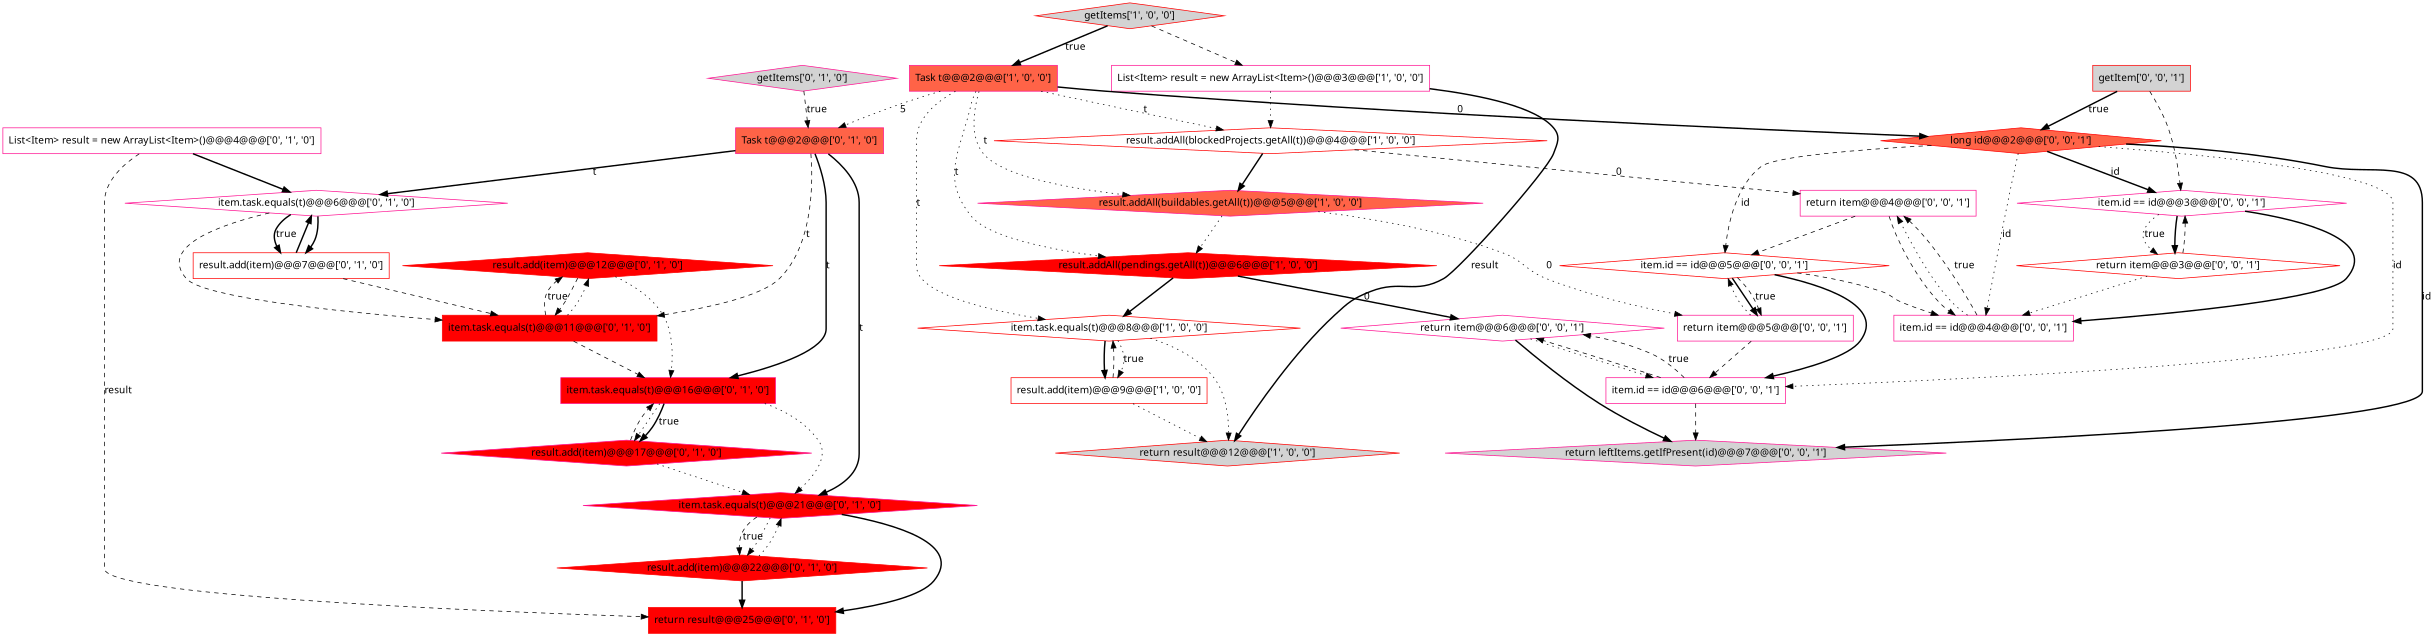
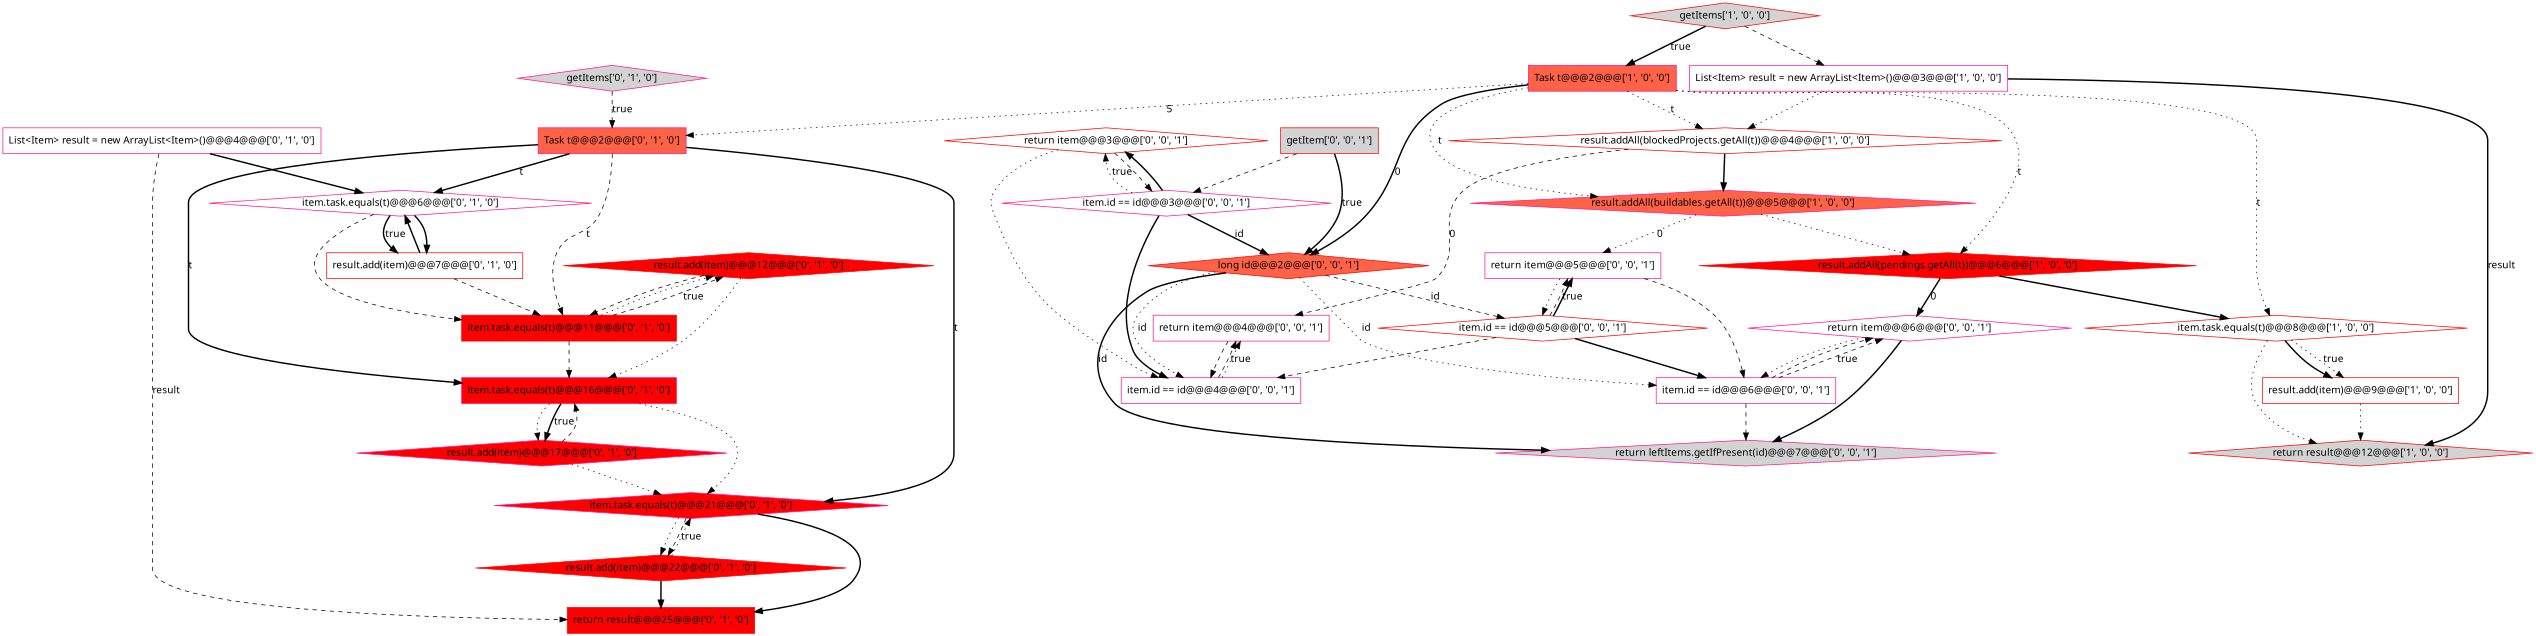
  digraph {
    fontname="Noto Sans"
    node [color=deeppink fillcolor=white fontname="Noto Sans" shape=diamond style=filled]
    edge [fontname="Noto Sans" style=dashed]
    n1 [color=red fillcolor=red label="return result@@@25@@@['0', '1', '0']" shape=box]
    n2 [color=red fillcolor=lightgray label="return result@@@12@@@['1', '0', '0']"]
    n3 [label="return item@@@4@@@['0', '0', '1']" shape=box]
    n4 [label="item.id == id@@@4@@@['0', '0', '1']" shape=box]
    n5 [color=red label="item.id == id@@@5@@@['0', '0', '1']"]
    n6 [label="item.id == id@@@6@@@['0', '0', '1']" shape=box]
    n7 [label="return item@@@5@@@['0', '0', '1']" shape=box]
    n8 [color=red fillcolor=red label="result.add(item)@@@12@@@['0', '1', '0']"]
    n9 [fillcolor=red label="item.task.equals(t)@@@16@@@['0', '1', '0']" shape=box]
    n10 [color=red fillcolor=red label="item.task.equals(t)@@@11@@@['0', '1', '0']" shape=box]
    n11 [fillcolor=red label="item.task.equals(t)@@@21@@@['0', '1', '0']"]
    n12 [fillcolor=red label="result.add(item)@@@17@@@['0', '1', '0']"]
    n13 [color=red fillcolor=red label="result.add(item)@@@22@@@['0', '1', '0']"]
    n14 [color=red label="return item@@@3@@@['0', '0', '1']"]
    n15 [label="item.id == id@@@3@@@['0', '0', '1']"]
    n16 [label="return item@@@6@@@['0', '0', '1']"]
    n17 [fillcolor=lightgray label="return leftItems.getIfPresent(id)@@@7@@@['0', '0', '1']"]
    n18 [color=red fillcolor=red label="result.addAll(pendings.getAll(t))@@@6@@@['1', '0', '0']"]
    n19 [color=red label="item.task.equals(t)@@@8@@@['1', '0', '0']"]
    n20 [color=red label="result.add(item)@@@9@@@['1', '0', '0']" shape=box]
    n21 [color=red fillcolor=lightgray label="getItems['1', '0', '0']"]
    n22 [fillcolor=tomato label="Task t@@@2@@@['1', '0', '0']" shape=box]
    n23 [label="List<Item> result = new ArrayList<Item>()@@@3@@@['1', '0', '0']" shape=box]
    n24 [color=red label="result.addAll(blockedProjects.getAll(t))@@@4@@@['1', '0', '0']"]
    n25 [fillcolor=tomato label="Task t@@@2@@@['0', '1', '0']" shape=box]
    n26 [color=red fillcolor=tomato label="long id@@@2@@@['0', '0', '1']"]
    n27 [fillcolor=tomato label="result.addAll(buildables.getAll(t))@@@5@@@['1', '0', '0']"]
    n28 [label="item.task.equals(t)@@@6@@@['0', '1', '0']"]
    n29 [color=red label="result.add(item)@@@7@@@['0', '1', '0']" shape=box]
    n30 [label="List<Item> result = new ArrayList<Item>()@@@4@@@['0', '1', '0']" shape=box]
    n31 [color=red fillcolor=lightgray label="getItem['0', '0', '1']" shape=box]
    n32 [fillcolor=lightgray label="getItems['0', '1', '0']"]
    n3 -> n4
-   n3 -> n5
    n4 -> n3 [label=true]
    n4 -> n3 [style=dotted]
    n5 -> n4
    n5 -> n6 [style=bold]
    n5 -> n7 [style=bold]
    n5 -> n7 [label=true]
    n6 -> n16 [label=true]
    n6 -> n16
    n6 -> n17
    n7 -> n5 [style=dotted]
    n7 -> n6
    n8 -> n9 [style=dotted]
    n8 -> n10
    n9 -> n11 [style=dotted]
    n9 -> n12 [style=dotted]
    n9 -> n12 [label=true style=bold]
    n10 -> n8 [label=true]
    n10 -> n8 [style=dotted]
    n10 -> n9
    n11 -> n1 [style=bold]
    n11 -> n13 [label=true]
    n11 -> n13 [style=dotted]
    n12 -> n9
    n12 -> n11 [style=dotted]
    n13 -> n1 [style=bold]
    n13 -> n11 [style=dotted]
    n14 -> n4 [style=dotted]
    n14 -> n15
    n15 -> n4 [style=bold]
    n15 -> n14 [label=true style=dotted]
    n15 -> n14 [style=bold]
    n16 -> n6 [style=dotted]
    n16 -> n17 [style=bold]
    n18 -> n16 [label=0 style=bold]
    n18 -> n19 [style=bold]
    n19 -> n2 [style=dotted]
    n19 -> n20 [label=true style=dotted]
    n19 -> n20 [style=bold]
    n20 -> n2 [style=dotted]
-   n20 -> n19
    n21 -> n22 [label=true style=bold]
    n21 -> n23
    n22 -> n18 [label=t style=dotted]
    n22 -> n19 [label=t style=dotted]
    n22 -> n24 [label=t style=dotted]
    n22 -> n25 [label=5 style=dotted]
    n22 -> n26 [label=0 style=bold]
    n22 -> n27 [label=t style=dotted]
    n23 -> n2 [label=result style=bold]
    n23 -> n24 [style=dotted]
    n24 -> n3 [label=0]
    n24 -> n27 [style=bold]
    n25 -> n9 [label=t style=bold]
    n25 -> n10 [label=t]
    n25 -> n11 [label=t style=bold]
    n25 -> n28 [label=t style=bold]
    n26 -> n4 [label=id style=dotted]
    n26 -> n5 [label=id]
    n26 -> n6 [label=id style=dotted]
-   n26 -> n15 [label=id style=bold]
+   n15 -> n26 [label=id style=bold]
    n26 -> n17 [label=id style=bold]
    n27 -> n7 [label=0 style=dotted]
    n27 -> n18 [style=dotted]
    n28 -> n10
    n28 -> n29 [style=bold]
    n28 -> n29 [label=true style=bold]
    n29 -> n10
    n29 -> n28 [style=bold]
    n30 -> n1 [label=result]
    n30 -> n28 [style=bold]
    n31 -> n15
    n31 -> n26 [label=true style=bold]
    n32 -> n25 [label=true]
  }
